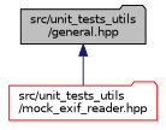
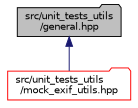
  digraph {
    node [fontname=Helvetica fontsize=10 shape=folder style=filled]
    n1 [color=black fillcolor=grey75 fontcolor=black height=0.2 label="src/unit_tests_utils\l/general.hpp" width=0.4]
-   n2 [color=red fillcolor=white height=0.2 label="src/unit_tests_utils\l/mock_exif_reader.hpp" width=0.4]
+   n2 [color=red fillcolor=white height=0.2 label="src/unit_tests_utils\l/mock_exif_utils.hpp" width=0.4]
    n1 -> n2 [color=midnightblue dir=back fontname=Helvetica fontsize=10 labelfontname=Helvetica labelfontsize=10 style=solid]
  }
